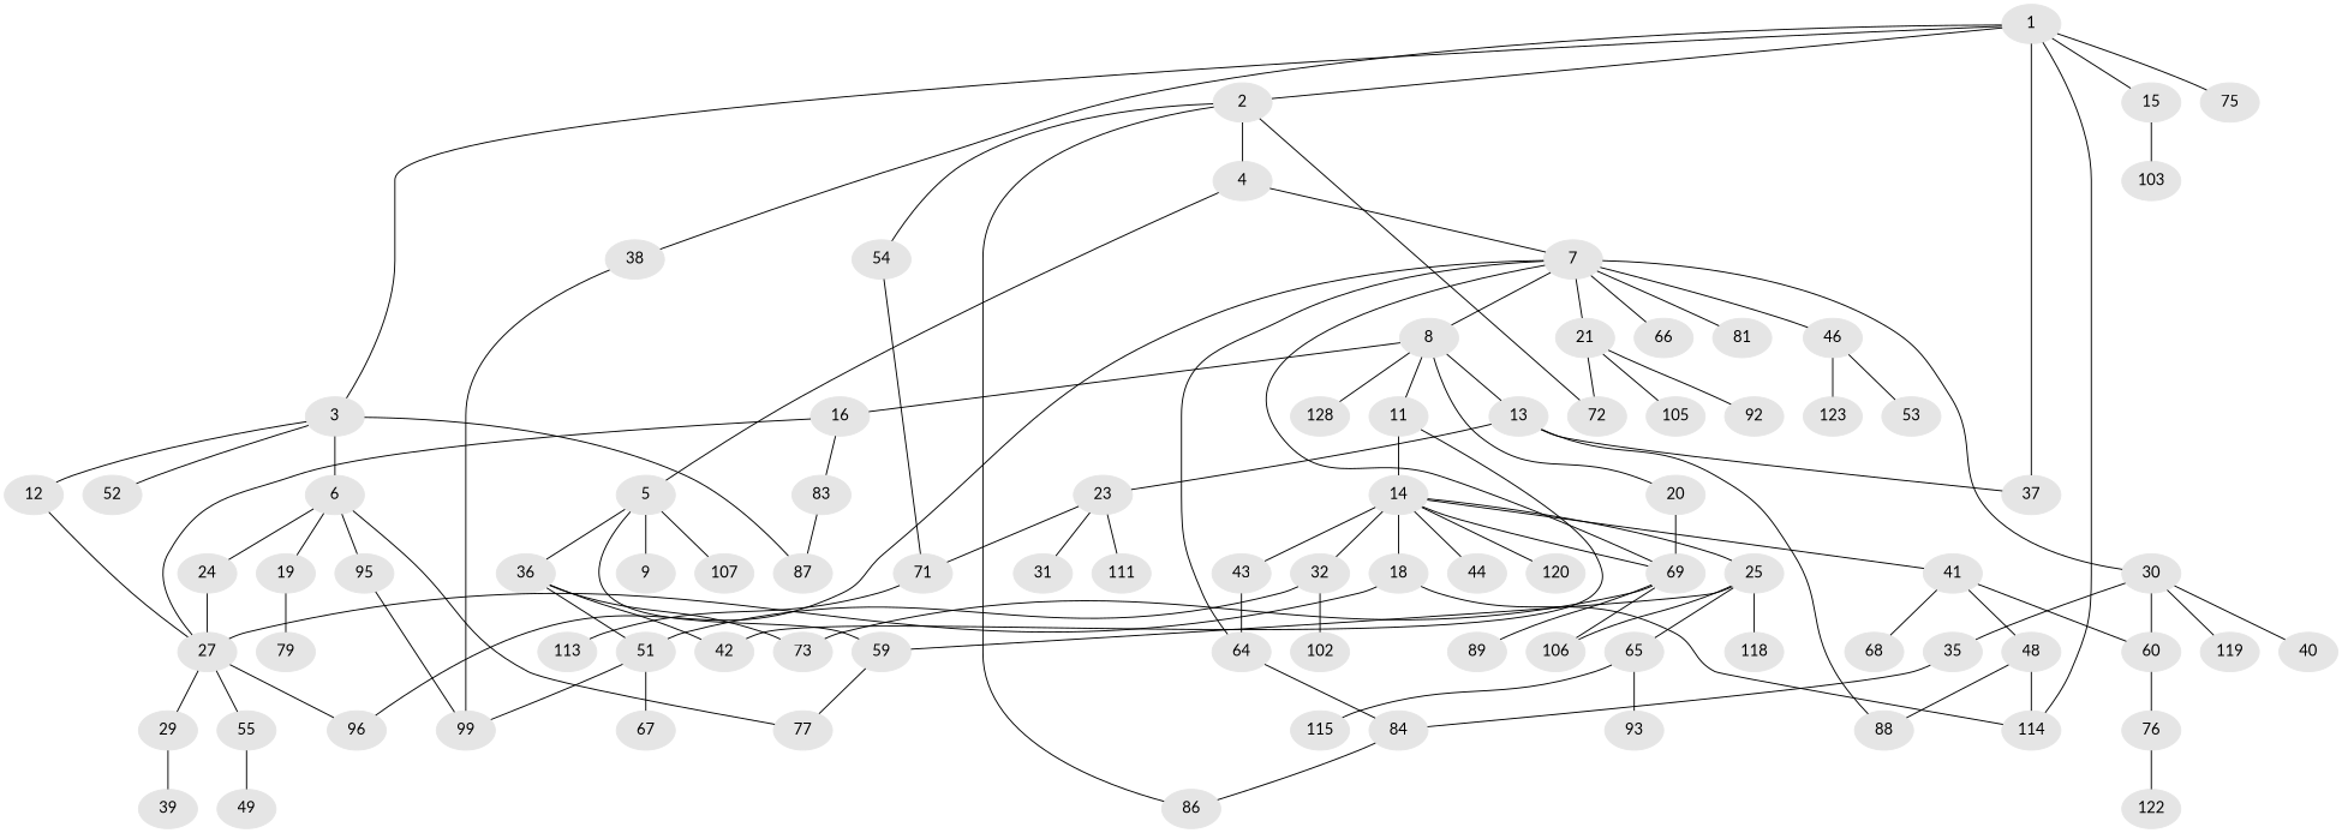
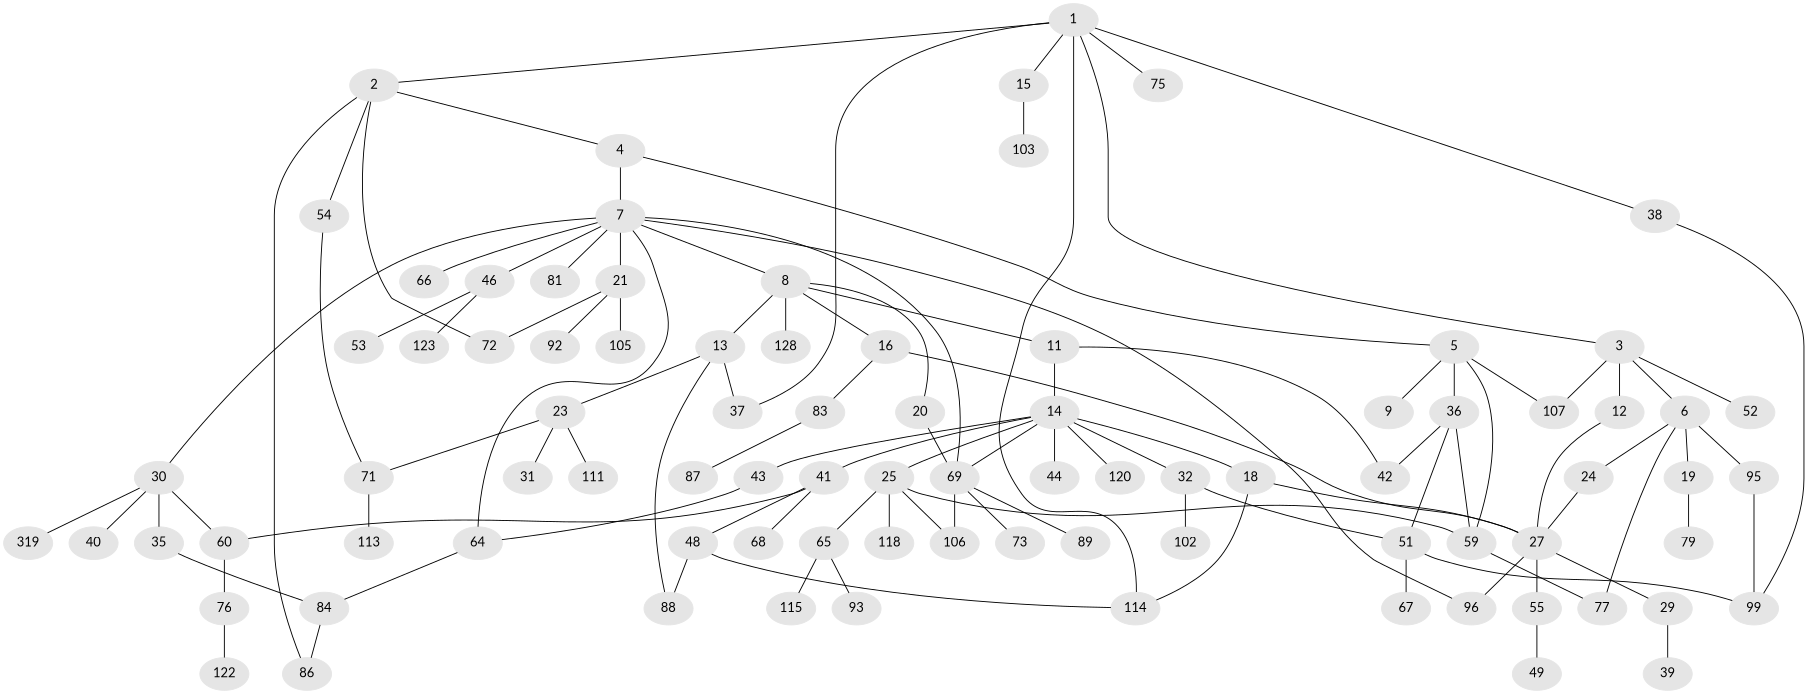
  graph {
    fontname=Lato
    node [color=gray90 fontname=Lato style=filled]
    edge [fontname=Lato]
    1 [super="+10"]
    2 [super="+33"]
    3 [super="+50"]
    15
    37 [super="+45"]
    38 [super="+97"]
    75
    114
    4
    54
    72
    86 [super="+109"]
    6 [super="+34"]
    n14 [label=12 super="+26"]
    52
    87
    103
    99
    5 [super="+70"]
    7 [super="+12"]
    71 [super="+74"]
    19
    24 [super="+108"]
    77
    95
    27 [super="+85"]
    9 [super="+101"]
    36 [super="+91"]
    59 [super="+94"]
    107
    8 [super="+62"]
    21 [super="+78"]
    30 [super="+90"]
    46 [super="+112"]
    64 [super="+100"]
    66
    69 [super="+80"]
    81
    96
    42 [super="+56"]
    51 [super="+58"]
    73
    79
    11
    13 [super="+110"]
    16 [super="+61"]
    20 [super="+22"]
    n48 [label=128]
    92
    105
    35 [super="+98"]
    40
    60
-   119
+   119 [label=319]
    53
    123
    84
    106
    89
    14 [super="+47"]
    23 [super="+117"]
    88
    83
    18 [super="+28"]
    25 [super="+57"]
    32
    41
    43
    44
    120
    31
    111
    65 [super="+82"]
    118
    102
    48 [super="+63"]
    68 [super="+104"]
    29
    55
    113
    93
    115
    39
    49
    76 [super="+116"]
    67
    122
    1 -- 2
    1 -- 3
    1 -- 15
    1 -- 37
    1 -- 38
    1 -- 75
    1 -- 114
    2 -- 4
    2 -- 54
    2 -- 72
    2 -- 86
    3 -- 6
    3 -- n14
    3 -- 52
-   3 -- 87
+   3 -- 107
    15 -- 103
    38 -- 99
    4 -- 5
    4 -- 7
    54 -- 71
    6 -- 19
    6 -- 24
    6 -- 77
    6 -- 95
    n14 -- 27
    5 -- 9
    5 -- 36
    5 -- 59
    5 -- 107
    7 -- 8
    7 -- 21
    7 -- 30
    7 -- 46
    7 -- 64
    7 -- 66
    7 -- 69
    7 -- 81
    7 -- 96
    71 -- 113
    19 -- 79
    24 -- 27
    95 -- 99
    27 -- 96
    27 -- 29
    27 -- 55
    36 -- 42
    36 -- 51
-   36 -- 73
+   36 -- 59
    59 -- 77
    8 -- 11
    8 -- 13
    8 -- 16
    8 -- 20
    8 -- n48
    21 -- 72
    21 -- 92
    21 -- 105
    30 -- 35
    30 -- 40
    30 -- 60
    30 -- 119
    46 -- 53
    46 -- 123
    64 -- 84
    69 -- 73
    69 -- 106
    69 -- 89
    51 -- 99
    51 -- 67
    11 -- 42
    11 -- 14
    13 -- 37
    13 -- 23
    13 -- 88
    16 -- 27
    16 -- 83
    20 -- 69
    35 -- 84
    60 -- 76
    84 -- 86
    14 -- 69
    14 -- 18
    14 -- 25
    14 -- 32
    14 -- 41
    14 -- 43
    14 -- 44
    14 -- 120
    23 -- 71
    23 -- 31
    23 -- 111
    83 -- 87
    18 -- 114
    18 -- 27
    25 -- 59
    25 -- 106
    25 -- 65
    25 -- 118
    32 -- 51
    32 -- 102
    41 -- 60
    41 -- 48
    41 -- 68
    43 -- 64
    65 -- 93
    65 -- 115
    48 -- 114
    48 -- 88
    29 -- 39
    55 -- 49
    76 -- 122
  }
